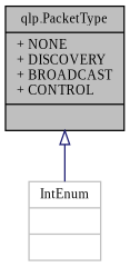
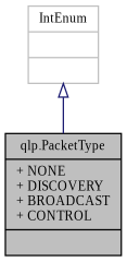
  digraph {
    fontname="Liberation Serif"
    node [fontname="Liberation Serif" fontsize=10 shape=record style=filled]
    n1 [color=black fillcolor=grey75 fontcolor=black height=0.2 label="{qlp.PacketType\n|+ NONE\l+ DISCOVERY\l+ BROADCAST\l+ CONTROL\l|}" width=0.4]
    n2 [color=grey75 fillcolor=white height=0.2 label="{IntEnum\n||}" width=0.4]
-   n1 -> n2 [arrowtail=onormal color=midnightblue dir=back fontname="Liberation Serif" fontsize=10 labelfontname=Helvetica labelfontsize=10 style=solid]
+   n2 -> n1 [arrowtail=onormal color=midnightblue dir=back fontname="Liberation Serif" fontsize=10 labelfontname=Helvetica labelfontsize=10 style=solid]
  }
